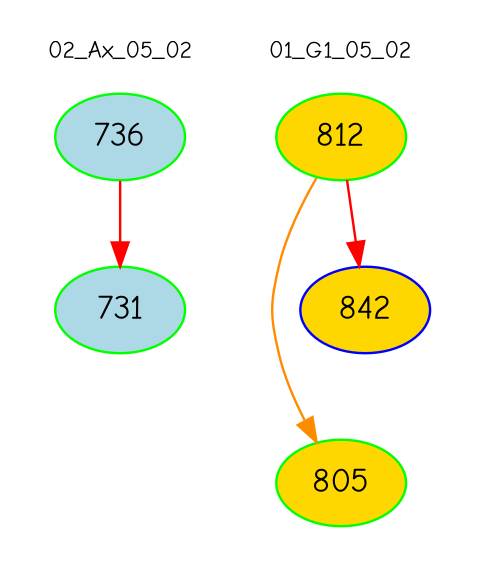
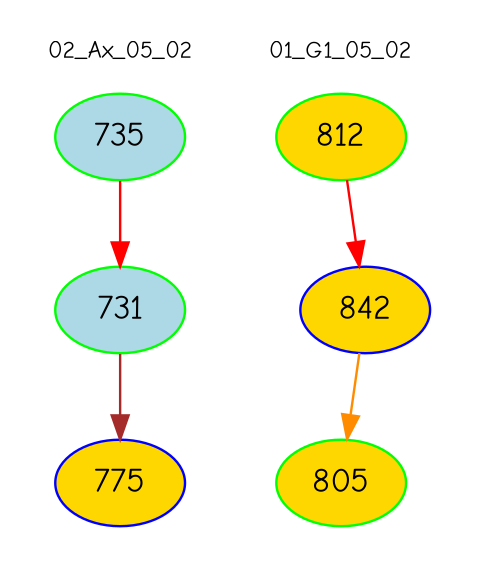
  digraph {
    fontname="Comic Neue"
    node [color=green fillcolor=gold fontname="Comic Neue" style=filled]
    edge [color=red fontname="Comic Neue"]
    n1 [fillcolor=lightblue label=731]
-   n3 [fillcolor=lightblue label=736]
+   n2 [color=blue label=775]
+   n3 [fillcolor=lightblue label=735]
    n4 [label=812]
    n5 [label=805]
    n6 [color=blue label=842]
    subgraph cluster_1 {
      color=white
      fontsize=10
      label="02_Ax_05_02"
      n1
+     n2
      n3
    }
    subgraph cluster_2 {
      color=white
      fontsize=10
      label="01_G1_05_02"
      n4
      n5
      n6
    }
+   n1 -> n2 [color=brown]
    n3 -> n1
-   n4 -> n5 [color=darkorange]
+   n6 -> n5 [color=darkorange]
    n4 -> n6
  }
